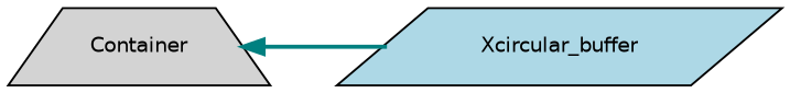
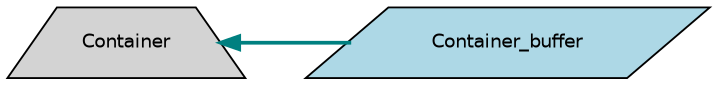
  digraph {
    rankdir=LR
    node [color=black fontname=Helvetica fontsize=10 style=filled]
    n1 [fillcolor=lightgrey height=0.2 label=Container shape=trapezium width=0.4]
-   n2 [fillcolor=lightblue fontcolor=black height=0.2 label=Xcircular_buffer shape=parallelogram width=0.4]
+   n2 [fillcolor=lightblue fontcolor=black height=0.2 label=Container_buffer shape=parallelogram width=0.4]
    n1 -> n2 [dir=back fontname=Helvetica fontsize=10 labelfontname=Helvetica labelfontsize=10 shape=plaintext style=bold color=teal]
  }
